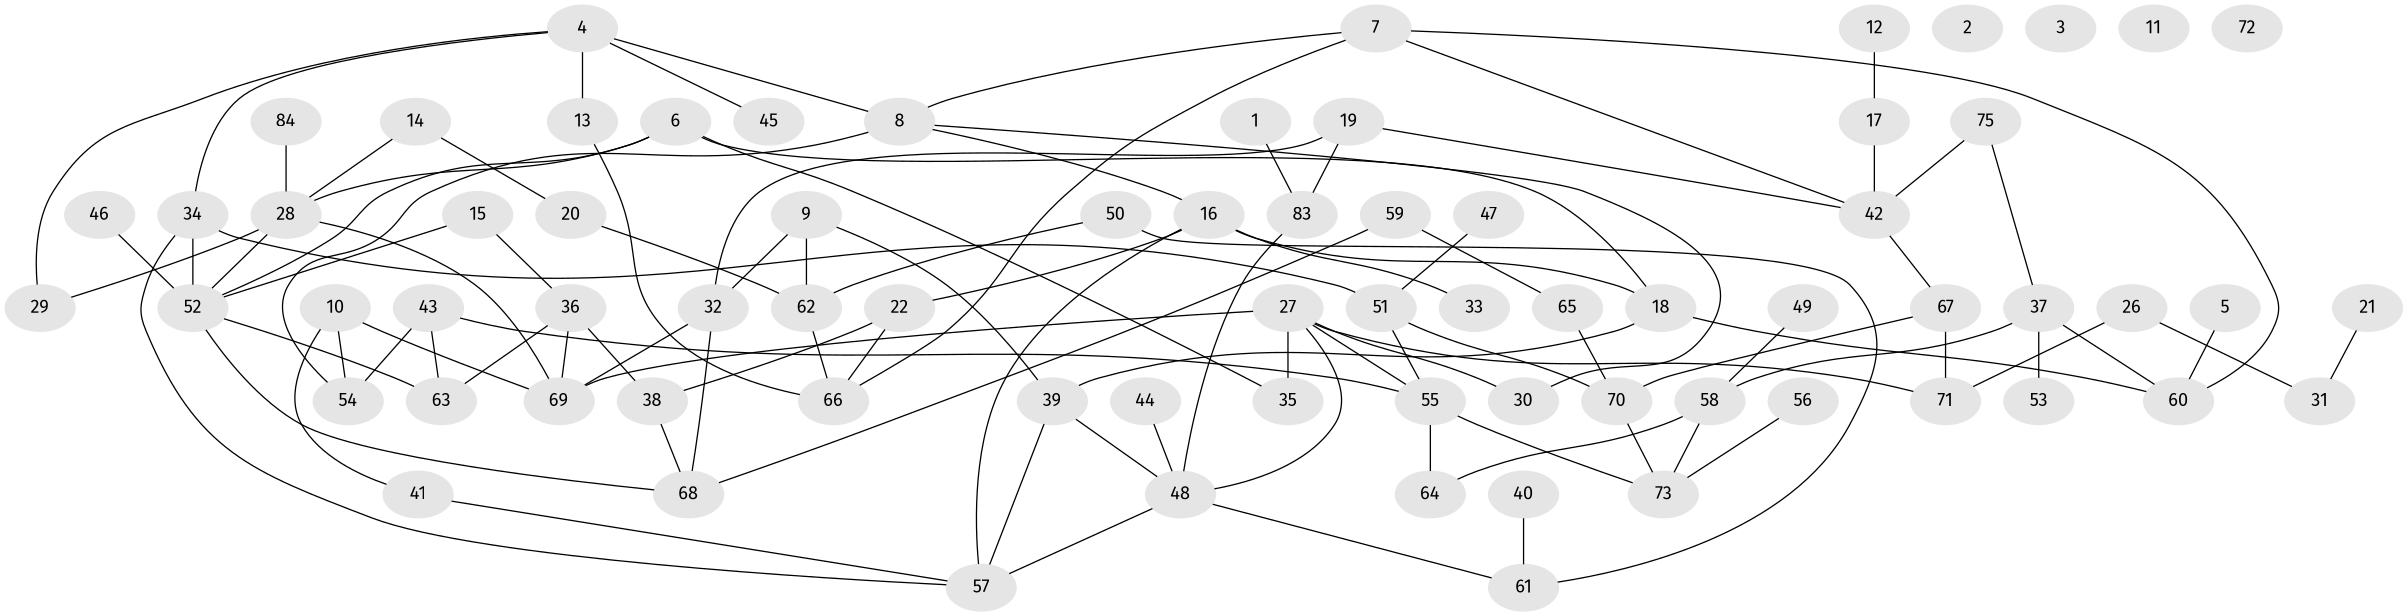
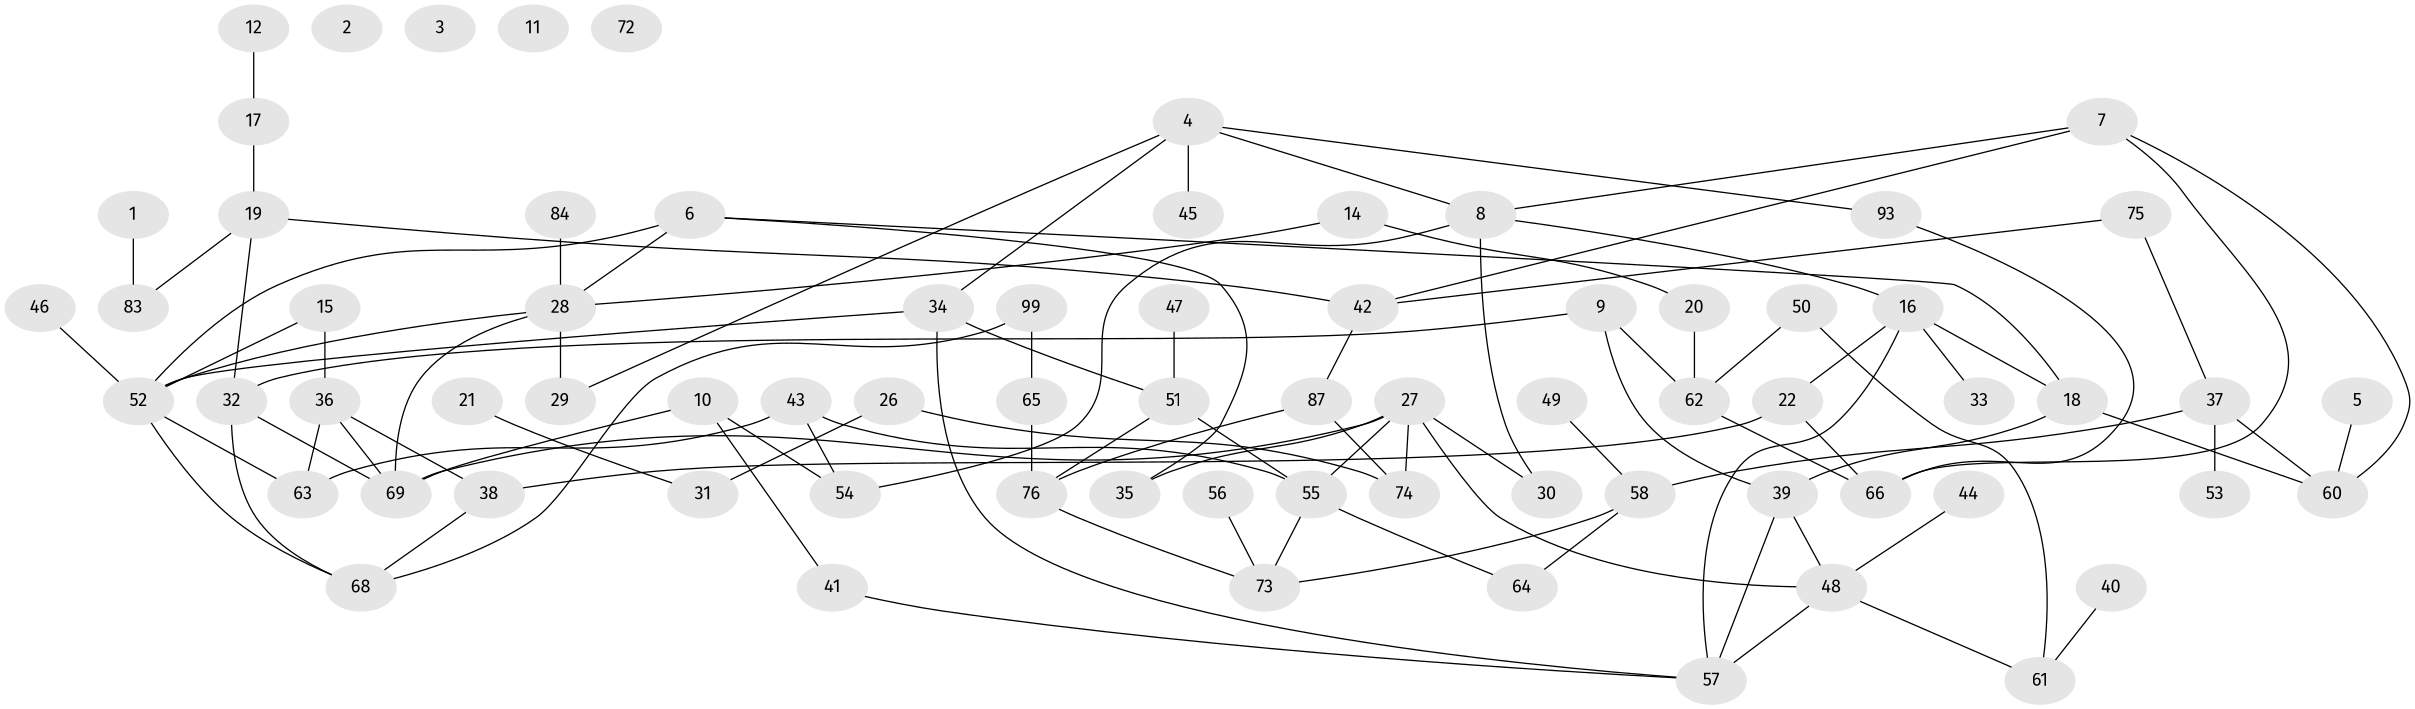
  graph {
    fontname="Fira Sans"
    node [color=gray90 fontname="Fira Sans" style=filled]
    edge [fontname="Fira Sans"]
    n1 [label=83]
    1
    48
    2
    3
    4
    8
-   13
+   13 [label=93]
    29
    34
    45
    16
    30
    54
    66
    52
    57
    51
    5
    60
    6
    18
    28
    35
    39
    69
    63
    68
    7
    42
-   67
+   67 [label=87]
    22
    33
    9
    32
    62
    10
    41
    11
    12
    17
    19
    14
    20
    15
    36
    38
    21
    31
    61
    n51 [label=84]
    n52 [label=75]
    37
    53
    58
    26
-   71
+   71 [label=74]
    27
    55
    64
    73
-   70
+   70 [label=76]
    40
    43
    44
    46
    47
    49
    50
    56
-   59
+   59 [label=99]
    65
    72
-   n1 -- 48
    1 -- n1
    48 -- 57
    48 -- 61
    4 -- 8
    4 -- 13
    4 -- 29
    4 -- 34
    4 -- 45
    8 -- 16
    8 -- 30
    8 -- 54
    13 -- 66
    34 -- 52
    34 -- 57
    34 -- 51
    16 -- 57
    16 -- 18
    16 -- 22
    16 -- 33
    52 -- 63
    52 -- 68
    51 -- 55
    51 -- 70
    5 -- 60
    6 -- 52
    6 -- 18
    6 -- 28
    6 -- 35
    18 -- 60
    18 -- 39
    28 -- 29
    28 -- 52
    28 -- 69
    39 -- 48
    39 -- 57
    7 -- 8
    7 -- 66
    7 -- 60
    7 -- 42
    42 -- 67
    67 -- 71
    67 -- 70
    22 -- 66
    22 -- 38
    9 -- 39
    9 -- 32
    9 -- 62
    32 -- 69
    32 -- 68
    62 -- 66
    10 -- 54
    10 -- 69
    10 -- 41
    41 -- 57
    12 -- 17
-   17 -- 42
+   17 -- 19
    19 -- n1
    19 -- 42
    19 -- 32
    14 -- 28
    14 -- 20
    20 -- 62
    15 -- 52
    15 -- 36
    36 -- 69
    36 -- 63
    36 -- 38
    38 -- 68
    21 -- 31
    n51 -- 28
    n52 -- 42
    n52 -- 37
    37 -- 60
    37 -- 53
    37 -- 58
    58 -- 64
    58 -- 73
    26 -- 31
    26 -- 71
    27 -- 48
    27 -- 30
    27 -- 35
    27 -- 69
    27 -- 71
    27 -- 55
    55 -- 64
    55 -- 73
    70 -- 73
    40 -- 61
    43 -- 54
    43 -- 63
    43 -- 55
    44 -- 48
    46 -- 52
    47 -- 51
    49 -- 58
    50 -- 62
    50 -- 61
    56 -- 73
    59 -- 68
    59 -- 65
    65 -- 70
  }
